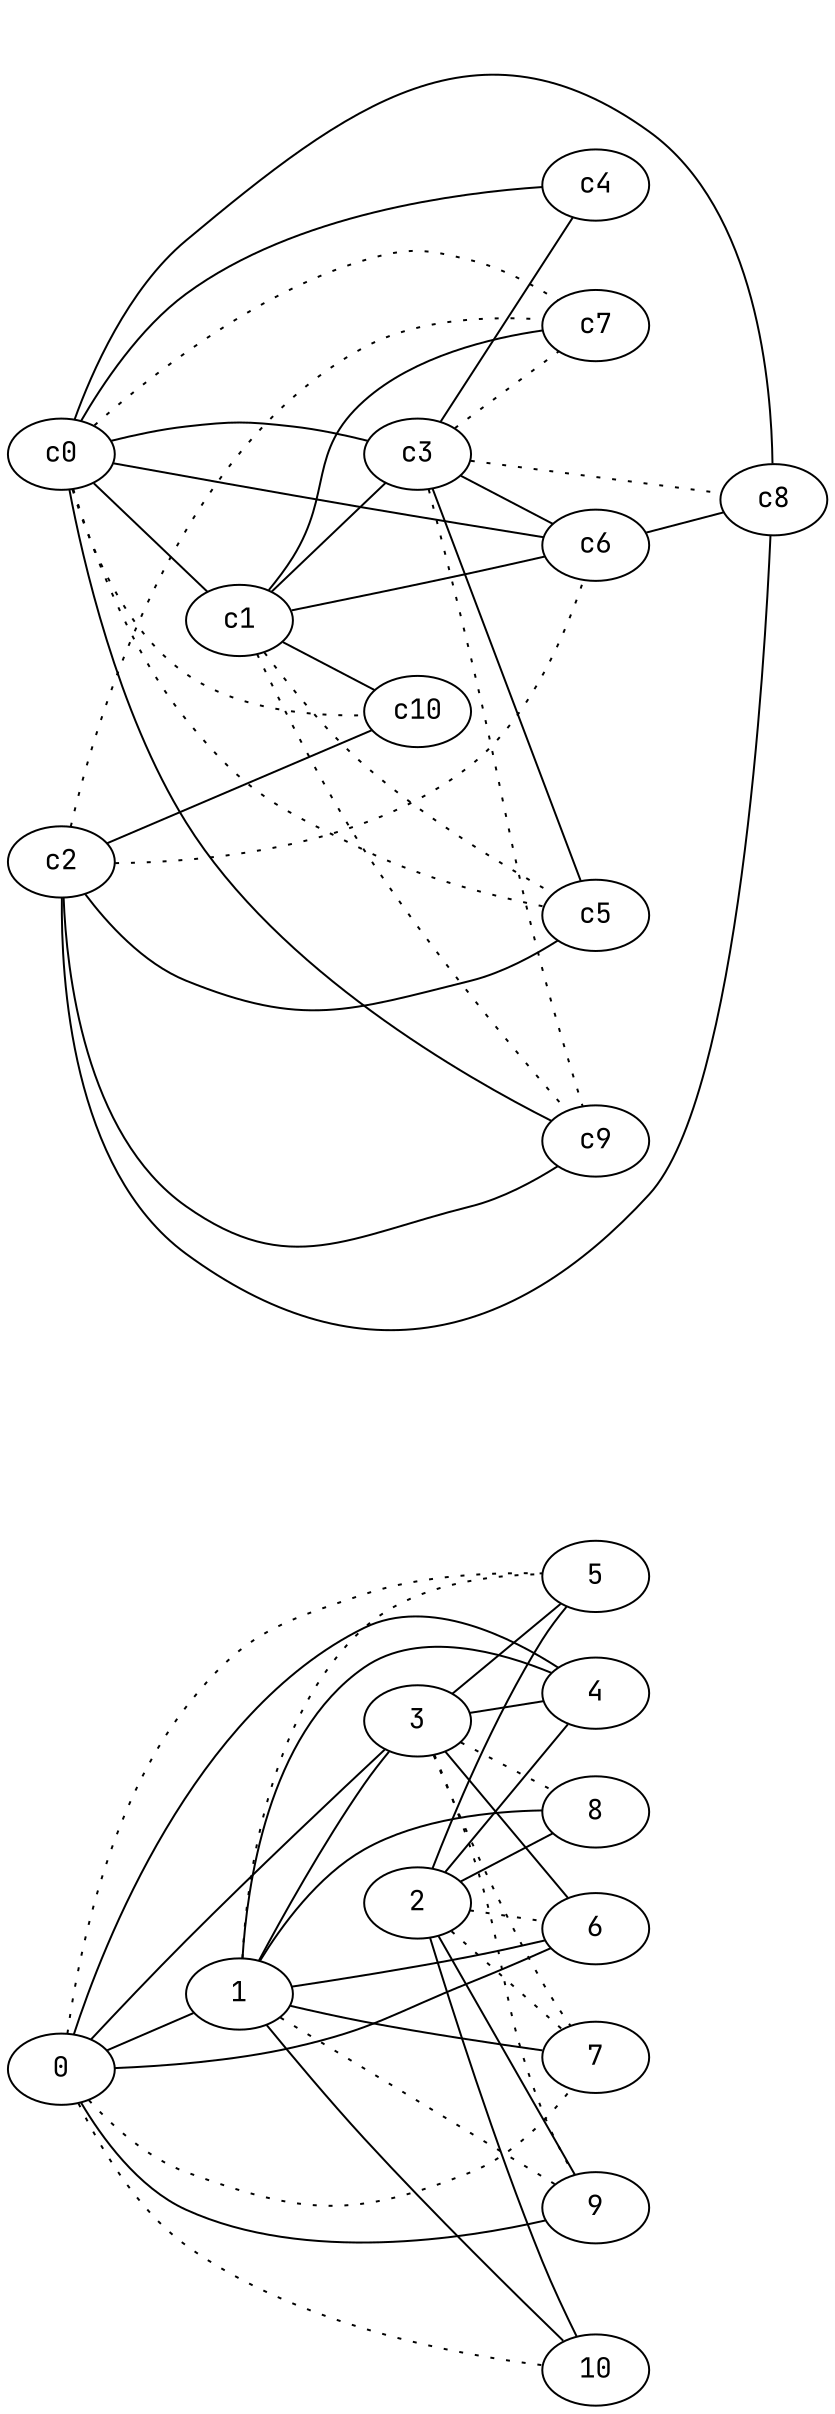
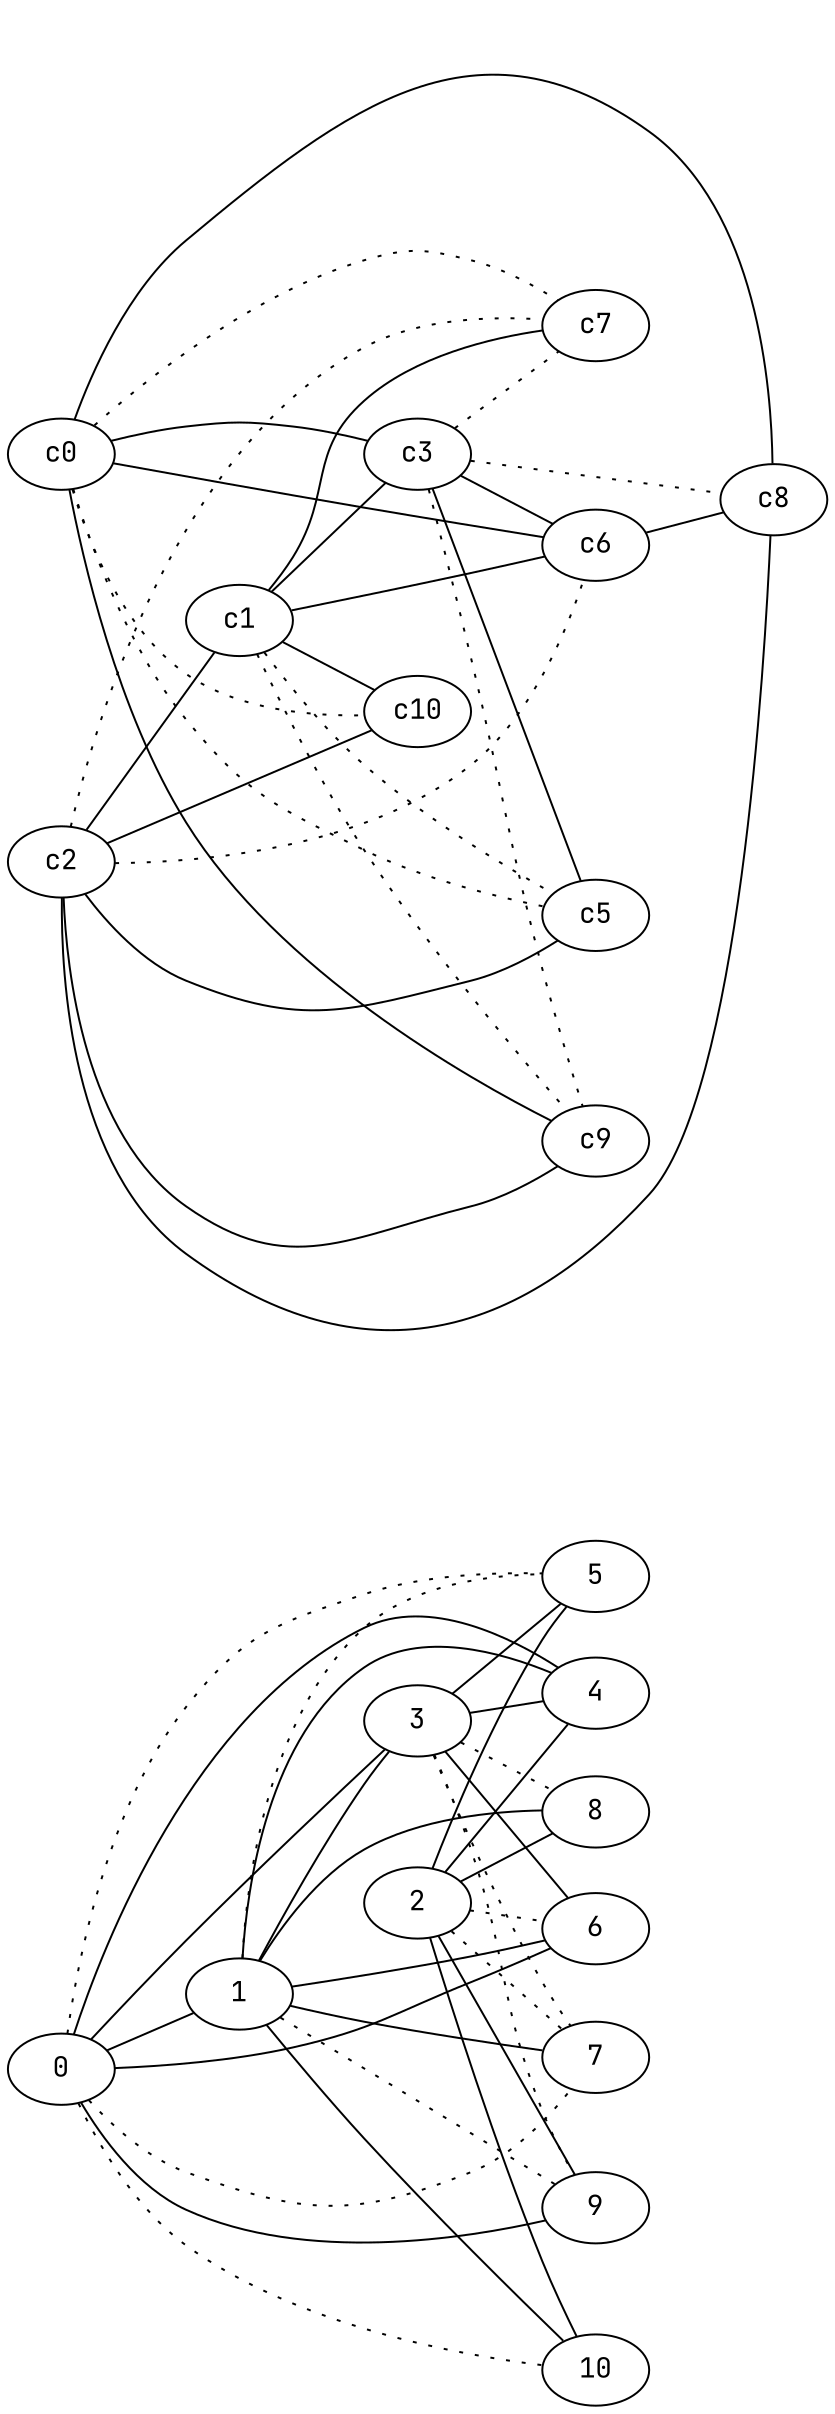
  graph {
    fontname="JetBrains Mono"
    rankdir=LR
    node [fontname="JetBrains Mono"]
    edge [fontname="JetBrains Mono"]
    n1 [label=0]
    n2 [label=1]
    n3 [label=3]
    n4 [label=4]
    n5 [label=5]
    n6 [label=6]
    n7 [label=7]
    n8 [label=9]
    n9 [label=10]
    n10 [label=8]
    n11 [label=2]
    c0
    c1
    c3
-   c4
    c5
    c6
    c7
    c8
    c9
    c10
    c2
    n1 -- n2
    n1 -- n3
    n1 -- n4
    n1 -- n5 [style=dotted]
    n1 -- n6
    n1 -- n7 [style=dotted]
    n1 -- n8
    n1 -- n9 [style=dotted]
    n2 -- n3
    n2 -- n4
    n2 -- n5 [style=dotted]
    n2 -- n6
    n2 -- n7
    n2 -- n8 [style=dotted]
    n2 -- n9
    n2 -- n10
    n3 -- n4
    n3 -- n5
    n3 -- n6
    n3 -- n7 [style=dotted]
    n3 -- n8 [style=dotted]
    n3 -- n10 [style=dotted]
    n11 -- n4
    n11 -- n5
    n11 -- n6 [style=dotted]
    n11 -- n7 [style=dotted]
    n11 -- n8
    n11 -- n9
    n11 -- n10
-   c0 -- c1
+   c2 -- c1
    c0 -- c3
-   c0 -- c4
    c0 -- c5 [style=dotted]
    c0 -- c6
    c0 -- c7 [style=dotted]
    c0 -- c8
    c0 -- c9
    c0 -- c10 [style=dotted]
    c1 -- c3
    c1 -- c5 [style=dotted]
    c1 -- c6
    c1 -- c7
    c1 -- c9 [style=dotted]
    c1 -- c10
-   c3 -- c4
    c3 -- c5
    c3 -- c6
    c3 -- c7 [style=dotted]
    c3 -- c8 [style=dotted]
    c3 -- c9 [style=dotted]
    c6 -- c8
    c2 -- c5
    c2 -- c6 [style=dotted]
    c2 -- c7 [style=dotted]
    c2 -- c8
    c2 -- c9
    c2 -- c10
  }
